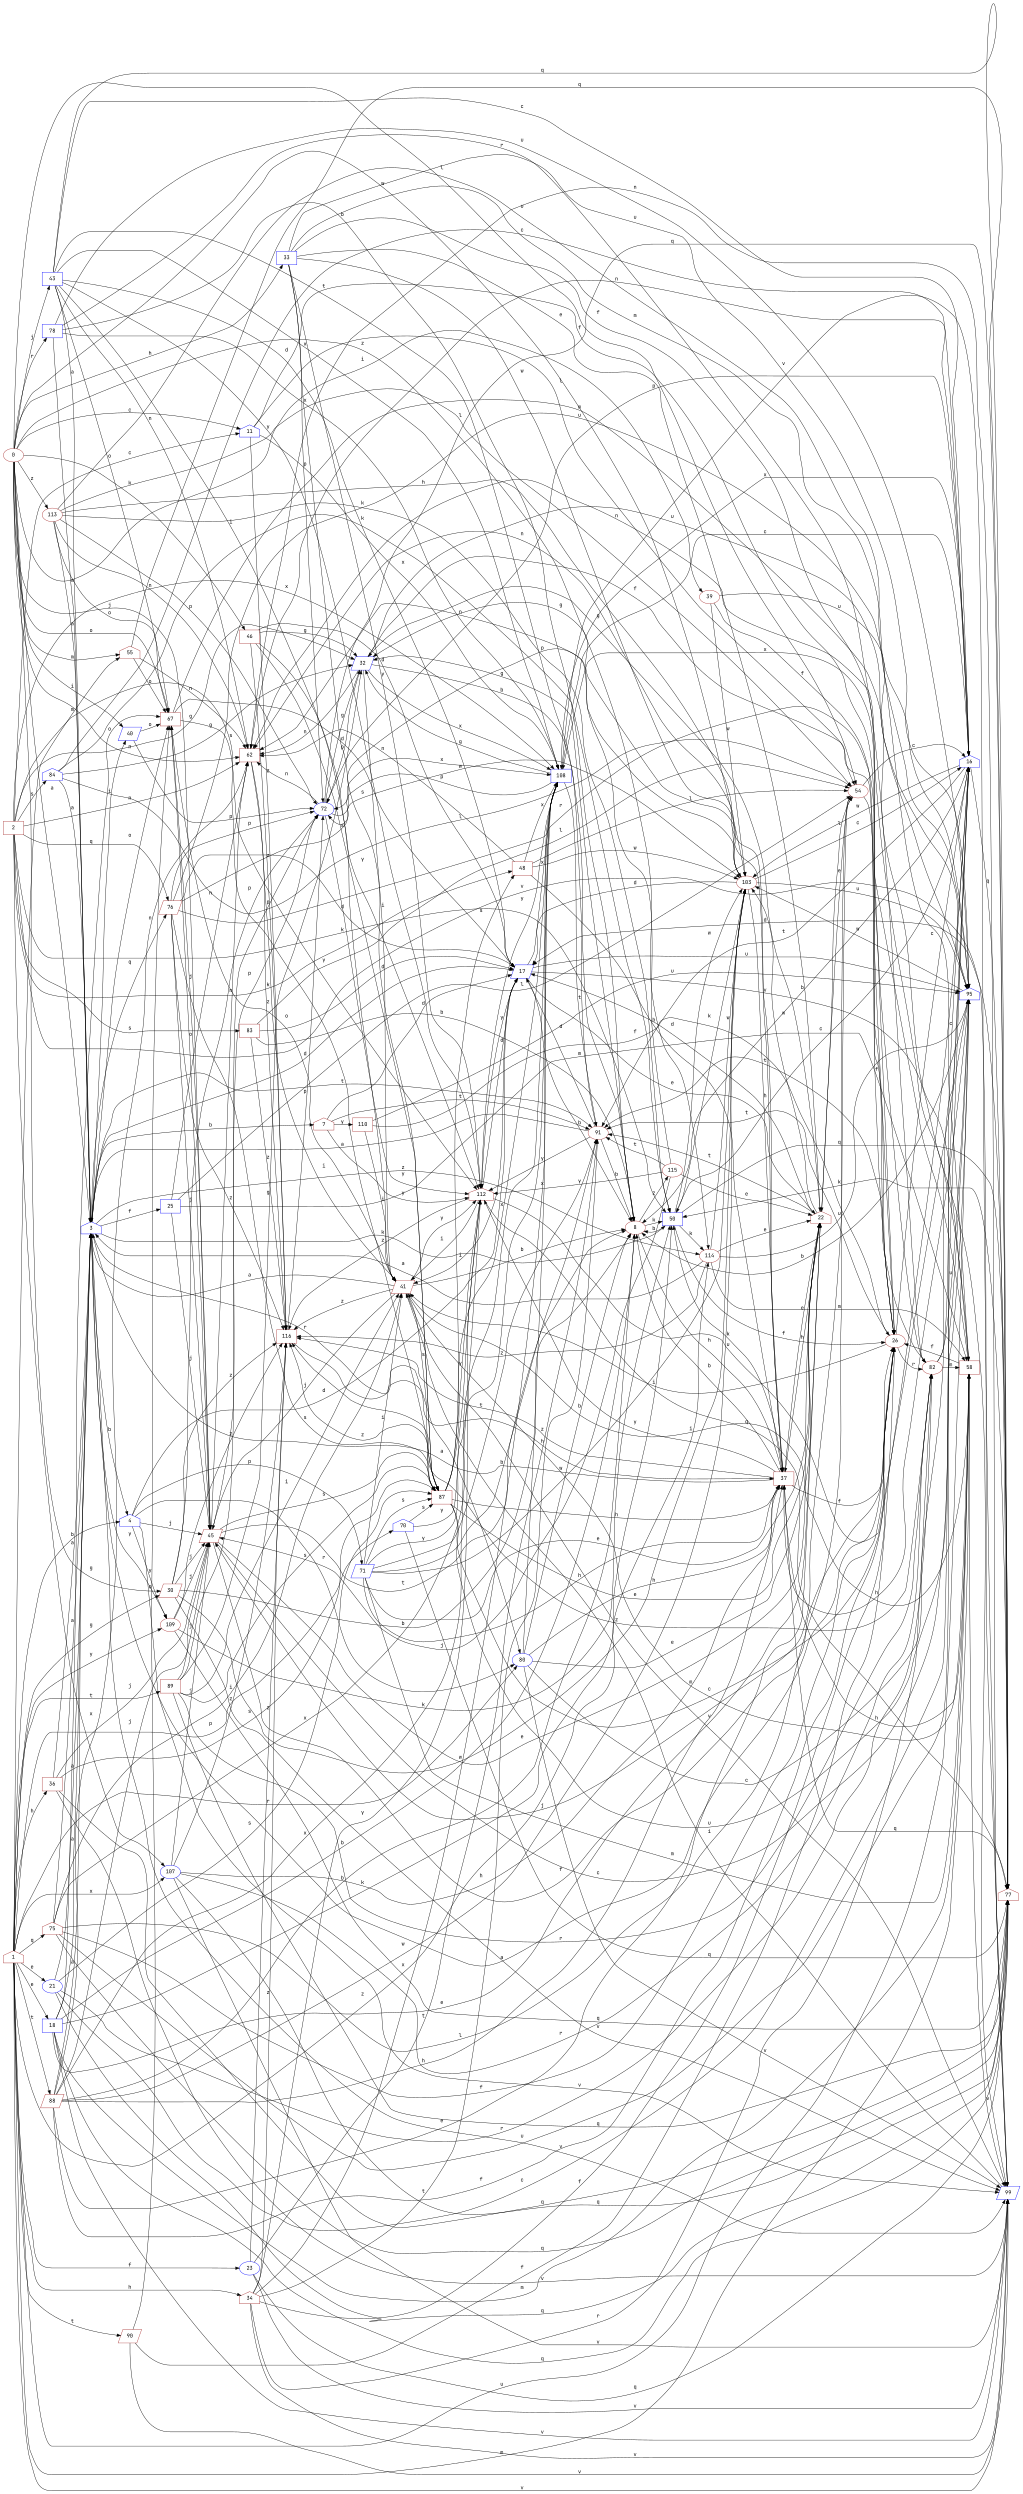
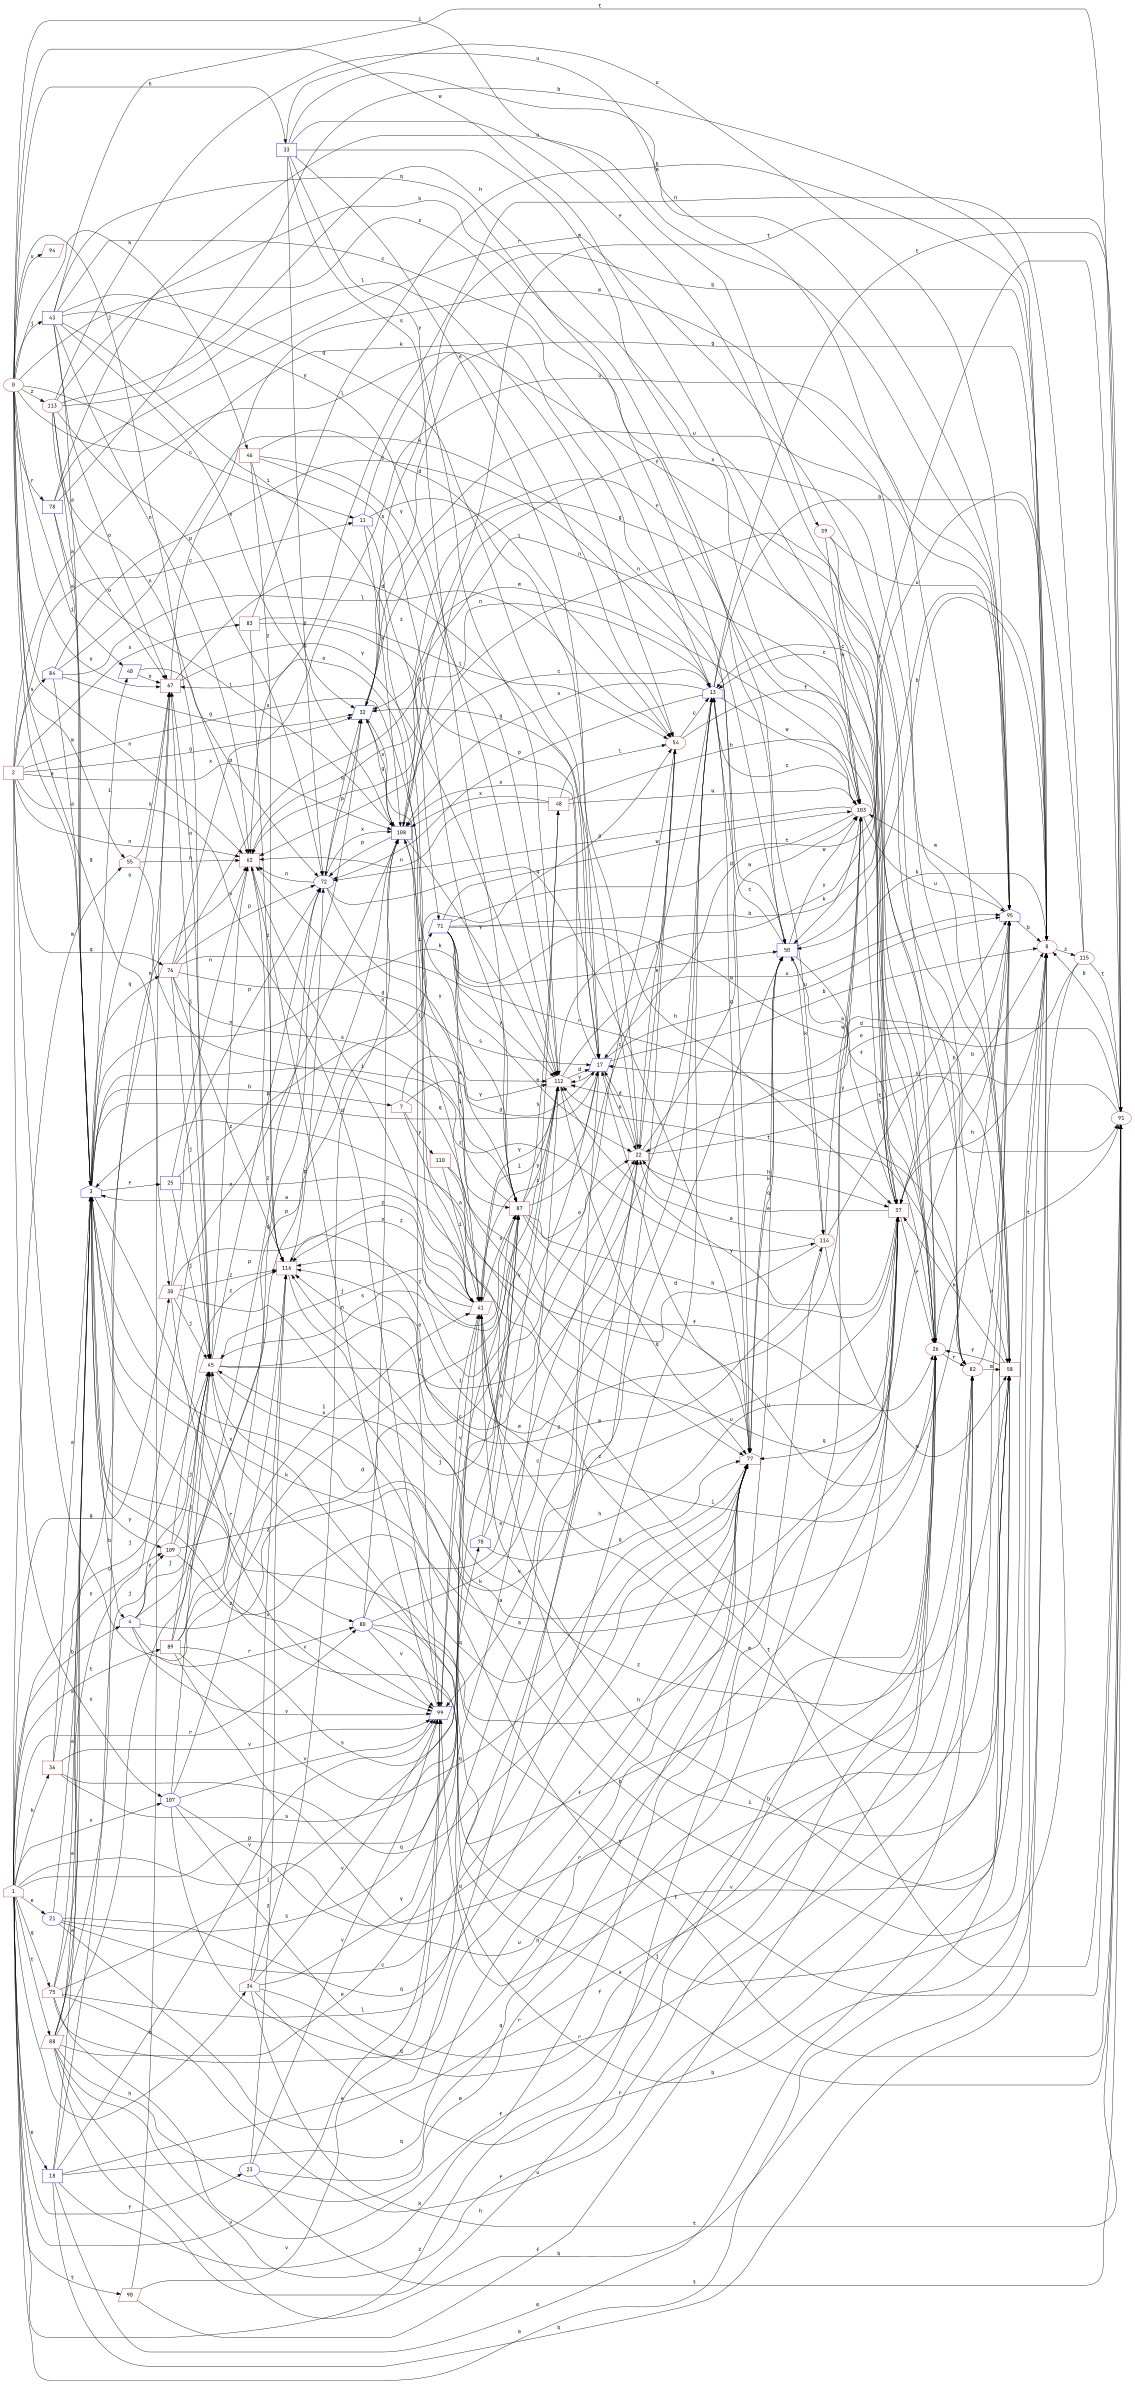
  strict digraph {
    fontname="JetBrains Mono"
    rankdir=LR
    node [color=brown fontname="JetBrains Mono" shape=box]
    edge [fontname="JetBrains Mono"]
    0 [shape=ellipse]
    3 [color=blue shape=house]
    11 [color=blue shape=house]
    30 [shape=parallelogram]
    33 [color=blue]
    39 [shape=ellipse]
    40 [color=blue shape=parallelogram]
    43 [color=blue]
    45 [shape=parallelogram]
    46
    54 [shape=ellipse]
    55 [shape=house]
    62
    67
    78 [color=blue]
+   94 [shape=parallelogram]
    103 [shape=ellipse]
    113 [shape=ellipse]
    114 [shape=ellipse]
    4 [color=blue shape=house]
    80 [color=blue shape=ellipse]
    99 [color=blue shape=parallelogram]
    109 [shape=ellipse]
    50 [color=blue]
    76 [shape=parallelogram]
    7 [shape=house]
    17 [color=blue shape=parallelogram]
    25 [color=blue]
    91 [shape=ellipse]
    108 [color=blue]
    26 [shape=ellipse]
    116
    8 [shape=ellipse]
    72 [color=blue shape=ellipse]
    58
    95 [color=blue shape=house]
    87
    112 [shape=house]
    22 [shape=house]
-   13 [color=blue shape=house label=16]
+   13 [color=blue shape=house]
    77 [shape=house]
    41 [shape=parallelogram]
    32 [color=blue shape=parallelogram]
    82 [shape=ellipse]
    37
    1 [shape=house]
    18 [color=blue]
    21 [color=blue shape=ellipse]
    23 [color=blue shape=ellipse]
    34 [shape=house]
    36
    70 [color=blue shape=house]
    75 [shape=house]
    88 [shape=parallelogram]
    89
    90 [shape=parallelogram]
    107 [color=blue shape=ellipse]
    71 [color=blue shape=parallelogram]
    2
    48
    83
    84 [color=blue shape=house]
    110
    115 [shape=ellipse]
    0 -> 3 [label=a]
    0 -> 11 [label=c]
    0 -> 30 [label=g]
    0 -> 33 [label=h]
    0 -> 39 [label=i]
    0 -> 40 [label=i]
    0 -> 43 [label=j]
    0 -> 45 [label=j]
    0 -> 46 [label=k]
    0 -> 54 [label=l]
    0 -> 55 [label=m]
    0 -> 62 [label=n]
    0 -> 67 [label=o]
    0 -> 78 [label=r]
+   0 -> 94 [label=u]
    0 -> 103 [label=w]
    0 -> 113 [label=z]
    0 -> 114 [label=z]
    3 -> 40 [label=i]
    3 -> 67 [label=o]
    3 -> 114 [label=z]
    3 -> 4 [label=b]
    3 -> 80 [label=r]
    3 -> 99 [label=v]
    3 -> 109 [label=y]
    3 -> 50 [label=k]
    3 -> 76 [label=q]
    3 -> 7 [label=b]
    3 -> 17 [label=d]
    3 -> 25 [label=f]
    3 -> 91 [label=t]
    11 -> 54 [label=l]
    11 -> 108 [label=x]
    11 -> 26 [label=f]
-   11 -> 116 [label=z]
+   11 -> 71 [label=z]
    30 -> 45 [label=j]
    30 -> 103 [label=w]
    30 -> 99 [label=v]
    30 -> 116 [label=z]
    30 -> 8 [label=b]
    30 -> 72 [label=p]
    33 -> 103 [label=w]
    33 -> 26 [label=f]
    33 -> 72 [label=p]
    33 -> 58 [label=m]
    33 -> 95 [label=u]
    33 -> 87 [label=s]
    33 -> 112 [label=y]
    33 -> 22 [label=e]
    39 -> 103 [label=w]
    39 -> 26 [label=f]
    39 -> 95 [label=u]
    40 -> 67 [label=o]
    40 -> 72 [label=p]
    43 -> 3 [label=a]
    43 -> 62 [label=n]
    43 -> 67 [label=o]
    43 -> 17 [label=d]
    43 -> 91 [label=t]
    43 -> 108 [label=x]
    43 -> 112 [label=y]
    43 -> 13 [label=c]
    43 -> 77 [label=q]
    43 -> 41 [label=i]
    45 -> 62 [label=n]
    45 -> 67 [label=o]
    45 -> 91 [label=t]
    45 -> 26 [label=f]
    45 -> 72 [label=p]
    45 -> 87 [label=s]
    45 -> 22 [label=e]
    45 -> 13 [label=c]
    46 -> 17 [label=d]
    46 -> 116 [label=z]
    46 -> 87 [label=s]
    46 -> 112 [label=y]
    46 -> 32 [label=g]
    54 -> 45 [label=j]
    54 -> 26 [label=f]
    54 -> 22 [label=e]
    54 -> 13 [label=c]
    55 -> 62 [label=n]
    55 -> 67 [label=o]
    55 -> 77 [label=q]
    62 -> 116 [label=z]
    62 -> 41 [label=i]
    67 -> 45 [label=j]
    67 -> 17 [label=d]
    67 -> 58 [label=m]
    67 -> 112 [label=y]
    78 -> 3 [label=a]
-   78 -> 108 [label=x]
+   78 -> 108 [label=l]
    78 -> 8 [label=b]
    78 -> 95 [label=u]
    78 -> 82 [label=r]
    103 -> 50 [label=k]
    103 -> 17 [label=d]
    103 -> 72 [label=p]
    103 -> 95 [label=u]
    103 -> 13 [label=c]
    103 -> 32 [label=g]
    103 -> 37 [label=h]
    113 -> 3 [label=a]
    113 -> 54 [label=l]
    113 -> 62 [label=n]
    113 -> 67 [label=o]
    113 -> 50 [label=k]
    113 -> 72 [label=p]
    113 -> 95 [label=u]
    113 -> 37 [label=h]
    114 -> 3 [label=a]
    114 -> 103 [label=w]
    114 -> 116 [label=z]
    114 -> 58 [label=m]
    114 -> 95 [label=u]
    114 -> 22 [label=e]
    4 -> 45 [label=j]
    4 -> 80 [label=r]
    4 -> 99 [label=v]
    4 -> 109 [label=y]
    4 -> 17 [label=d]
    4 -> 71 [label=p]
    80 -> 99 [label=v]
    80 -> 108 [label=x]
    80 -> 8 [label=b]
    80 -> 22 [label=e]
    80 -> 13 [label=c]
    80 -> 37 [label=h]
    99 -> 62 [label=n]
    99 -> 41 [label=i]
    109 -> 45 [label=j]
    109 -> 50 [label=k]
    109 -> 116 [label=z]
    109 -> 77 [label=q]
    50 -> 103 [label=w]
    50 -> 114 [label=k]
    50 -> 26 [label=f]
    50 -> 8 [label=b]
    50 -> 13 [label=c]
    50 -> 77 [label=q]
    76 -> 45 [label=j]
    76 -> 103 [label=w]
    76 -> 17 [label=d]
    76 -> 116 [label=z]
    76 -> 72 [label=p]
    76 -> 95 [label=u]
    76 -> 87 [label=s]
    76 -> 82 [label=r]
    7 -> 17 [label=d]
    7 -> 91 [label=t]
    7 -> 112 [label=y]
    7 -> 110 [label=y]
    17 -> 99 [label=v]
    17 -> 108 [label=x]
    17 -> 8 [label=b]
    17 -> 95 [label=u]
    17 -> 112 [label=y]
    17 -> 22 [label=e]
    17 -> 41 [label=i]
    25 -> 45 [label=j]
    25 -> 54 [label=l]
    25 -> 62 [label=n]
    25 -> 58 [label=m]
    91 -> 3 [label=a]
    91 -> 17 [label=d]
    91 -> 8 [label=b]
    91 -> 112 [label=y]
    108 -> 99 [label=v]
    108 -> 91 [label=t]
    108 -> 72 [label=p]
    108 -> 112 [label=y]
    108 -> 13 [label=c]
    108 -> 32 [label=g]
    26 -> 3 [label=a]
    26 -> 91 [label=t]
    26 -> 13 [label=c]
    26 -> 41 [label=i]
    26 -> 82 [label=r]
    116 -> 72 [label=p]
    116 -> 37 [label=h]
    8 -> 50 [label=k]
    8 -> 32 [label=g]
    8 -> 37 [label=h]
    8 -> 115 [label=z]
    72 -> 62 [label=n]
    72 -> 108 [label=x]
    72 -> 112 [label=y]
    72 -> 77 [label=q]
    72 -> 32 [label=g]
    58 -> 62 [label=n]
    58 -> 99 [label=v]
    58 -> 108 [label=x]
    58 -> 26 [label=f]
    58 -> 41 [label=i]
    58 -> 37 [label=h]
    95 -> 103 [label=w]
    95 -> 8 [label=b]
    95 -> 37 [label=h]
    87 -> 108 [label=x]
    87 -> 116 [label=z]
    87 -> 95 [label=u]
    87 -> 112 [label=y]
    87 -> 22 [label=e]
    87 -> 13 [label=c]
    87 -> 37 [label=h]
    87 -> 48 [label=s]
    112 -> 17 [label=d]
    112 -> 116 [label=z]
    112 -> 95 [label=u]
    112 -> 77 [label=q]
    112 -> 41 [label=i]
    22 -> 54 [label=l]
    22 -> 103 [label=w]
    22 -> 17 [label=d]
    22 -> 91 [label=t]
    22 -> 32 [label=g]
    22 -> 37 [label=h]
    13 -> 62 [label=n]
    13 -> 103 [label=w]
    13 -> 91 [label=t]
    13 -> 108 [label=x]
    13 -> 8 [label=b]
    13 -> 72 [label=p]
    13 -> 77 [label=q]
    77 -> 50 [label=k]
    77 -> 17 [label=d]
    41 -> 3 [label=a]
    41 -> 45 [label=j]
    41 -> 67 [label=o]
    41 -> 99 [label=v]
    41 -> 116 [label=z]
    41 -> 8 [label=b]
    41 -> 58 [label=m]
    41 -> 87 [label=s]
    41 -> 112 [label=y]
-   32 -> 62 [label=n]
+   87 -> 62 [label=n]
    32 -> 108 [label=x]
    32 -> 26 [label=f]
    32 -> 8 [label=b]
    32 -> 72 [label=p]
    32 -> 95 [label=u]
    32 -> 41 [label=i]
-   82 -> 91 [label=t]
+   82 -> 112 [label=t]
    82 -> 116 [label=z]
    82 -> 58 [label=m]
    82 -> 95 [label=u]
    82 -> 13 [label=c]
    37 -> 3 [label=a]
    37 -> 62 [label=n]
    37 -> 50 [label=k]
    37 -> 26 [label=f]
    37 -> 116 [label=z]
    37 -> 8 [label=b]
    37 -> 112 [label=y]
    37 -> 22 [label=e]
    37 -> 77 [label=q]
    1 -> 30 [label=g]
    1 -> 55 [label=m]
    1 -> 114 [label=z]
    1 -> 4 [label=b]
    1 -> 80 [label=r]
    1 -> 99 [label=v]
    1 -> 109 [label=y]
    1 -> 58 [label=m]
    1 -> 95 [label=u]
    1 -> 18 [label=e]
    1 -> 21 [label=e]
    1 -> 23 [label=f]
    1 -> 34 [label=h]
    1 -> 36 [label=h]
    1 -> 70 [label=p]
    1 -> 75 [label=q]
    1 -> 88 [label=t]
    1 -> 89 [label=t]
    1 -> 90 [label=t]
    1 -> 107 [label=x]
    18 -> 3 [label=a]
    18 -> 67 [label=o]
    18 -> 99 [label=v]
    18 -> 50 [label=k]
    18 -> 8 [label=b]
    18 -> 58 [label=m]
    18 -> 22 [label=e]
    18 -> 77 [label=q]
    21 -> 3 [label=a]
    21 -> 87 [label=s]
    21 -> 13 [label=c]
    21 -> 77 [label=q]
    21 -> 82 [label=r]
    23 -> 99 [label=v]
    23 -> 91 [label=t]
    23 -> 116 [label=z]
    23 -> 77 [label=q]
    34 -> 99 [label=v]
    34 -> 91 [label=t]
    34 -> 108 [label=x]
    34 -> 26 [label=f]
    34 -> 116 [label=z]
    34 -> 112 [label=y]
    34 -> 82 [label=r]
    36 -> 3 [label=a]
    36 -> 45 [label=j]
    36 -> 99 [label=v]
    36 -> 87 [label=s]
    36 -> 77 [label=q]
    70 -> 87 [label=s]
    70 -> 112 [label=y]
    70 -> 77 [label=q]
    75 -> 3 [label=a]
    75 -> 54 [label=l]
    75 -> 108 [label=x]
    75 -> 26 [label=f]
    75 -> 95 [label=u]
    75 -> 77 [label=q]
    75 -> 41 [label=i]
    88 -> 3 [label=a]
    88 -> 45 [label=j]
    88 -> 62 [label=n]
    88 -> 103 [label=w]
    88 -> 108 [label=x]
    88 -> 26 [label=f]
    88 -> 8 [label=b]
    88 -> 22 [label=e]
    88 -> 37 [label=h]
    89 -> 45 [label=j]
    89 -> 72 [label=p]
    89 -> 87 [label=s]
    89 -> 77 [label=q]
    89 -> 41 [label=i]
    89 -> 32 [label=g]
    89 -> 82 [label=r]
    90 -> 67 [label=o]
    90 -> 99 [label=v]
    90 -> 26 [label=f]
    107 -> 45 [label=j]
    107 -> 99 [label=v]
    107 -> 116 [label=z]
    107 -> 77 [label=q]
    107 -> 82 [label=r]
    107 -> 37 [label=h]
    71 -> 103 [label=w]
    71 -> 91 [label=t]
    71 -> 8 [label=b]
    71 -> 58 [label=m]
    71 -> 87 [label=s]
    71 -> 112 [label=y]
    71 -> 22 [label=e]
    71 -> 41 [label=i]
    71 -> 37 [label=h]
    2 -> 11 [label=c]
    2 -> 62 [label=n]
    2 -> 99 [label=v]
    2 -> 50 [label=k]
    2 -> 76 [label=q]
    2 -> 108 [label=x]
    2 -> 87 [label=s]
    2 -> 32 [label=g]
    2 -> 107 [label=x]
    2 -> 48 [label=k]
    2 -> 83 [label=s]
    2 -> 84 [label=s]
    48 -> 54 [label=l]
    48 -> 62 [label=n]
    48 -> 103 [label=w]
    48 -> 108 [label=x]
    48 -> 37 [label=h]
    83 -> 54 [label=l]
    83 -> 17 [label=d]
    83 -> 116 [label=z]
    83 -> 8 [label=b]
    84 -> 3 [label=a]
    84 -> 54 [label=l]
    84 -> 50 [label=k]
    84 -> 13 [label=c]
    84 -> 32 [label=g]
    110 -> 26 [label=f]
    110 -> 95 [label=u]
    110 -> 41 [label=i]
    115 -> 45 [label=j]
    115 -> 62 [label=n]
    115 -> 91 [label=t]
    115 -> 112 [label=y]
    115 -> 22 [label=e]
  }
